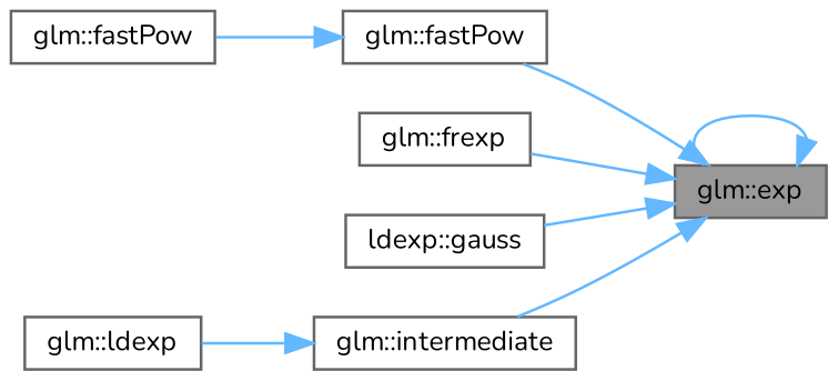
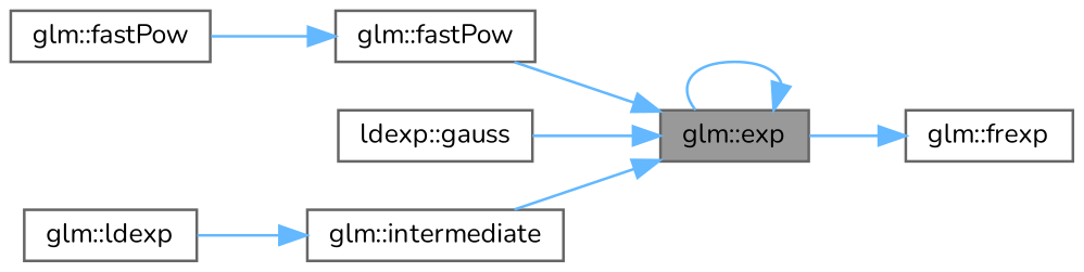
  digraph {
    fontname=Nunito
    rankdir=RL
    node [color=grey40 fillcolor=white fontname=Nunito fontsize=10 shape=box style=filled]
    edge [color=steelblue1 dir=back fontname=Nunito fontsize=10 labelfontname=Helvetica labelfontsize=10 style=solid]
    n1 [color=gray40 fillcolor=grey60 fontcolor=black height=0.2 label="glm::exp" width=0.4]
    n2 [height=0.2 label="glm::fastPow" width=0.4]
    n3 [height=0.2 label="glm::frexp" width=0.4]
    n4 [height=0.2 label="ldexp::gauss" width=0.4]
    n5 [height=0.2 label="glm::intermediate" width=0.4]
    n6 [height=0.2 label="glm::fastPow" width=0.4]
    n7 [height=0.2 label="glm::ldexp" width=0.4]
    n1 -> n1
    n1 -> n2
-   n1 -> n3
+   n3 -> n1
    n1 -> n4
    n1 -> n5
    n2 -> n6
    n5 -> n7
  }
